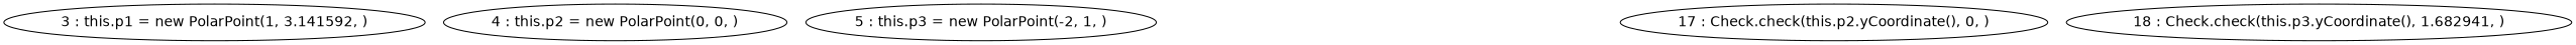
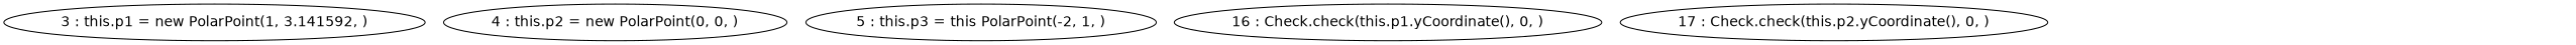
  digraph {
    fontname="DejaVu Sans"
    node [fontname="DejaVu Sans"]
    "3 : this.p1 = new PolarPoint(1, 3.141592, )"
    "4 : this.p2 = new PolarPoint(0, 0, )"
-   "5 : this.p3 = new PolarPoint(-2, 1, )"
+   "5 : this.p3 = new PolarPoint(-2, 1, )" [label="5 : this.p3 = this PolarPoint(-2, 1, )"]
+   "16 : Check.check(this.p1.yCoordinate(), 0, )"
    "17 : Check.check(this.p2.yCoordinate(), 0, )"
-   "18 : Check.check(this.p3.yCoordinate(), 1.682941, )"
  }
